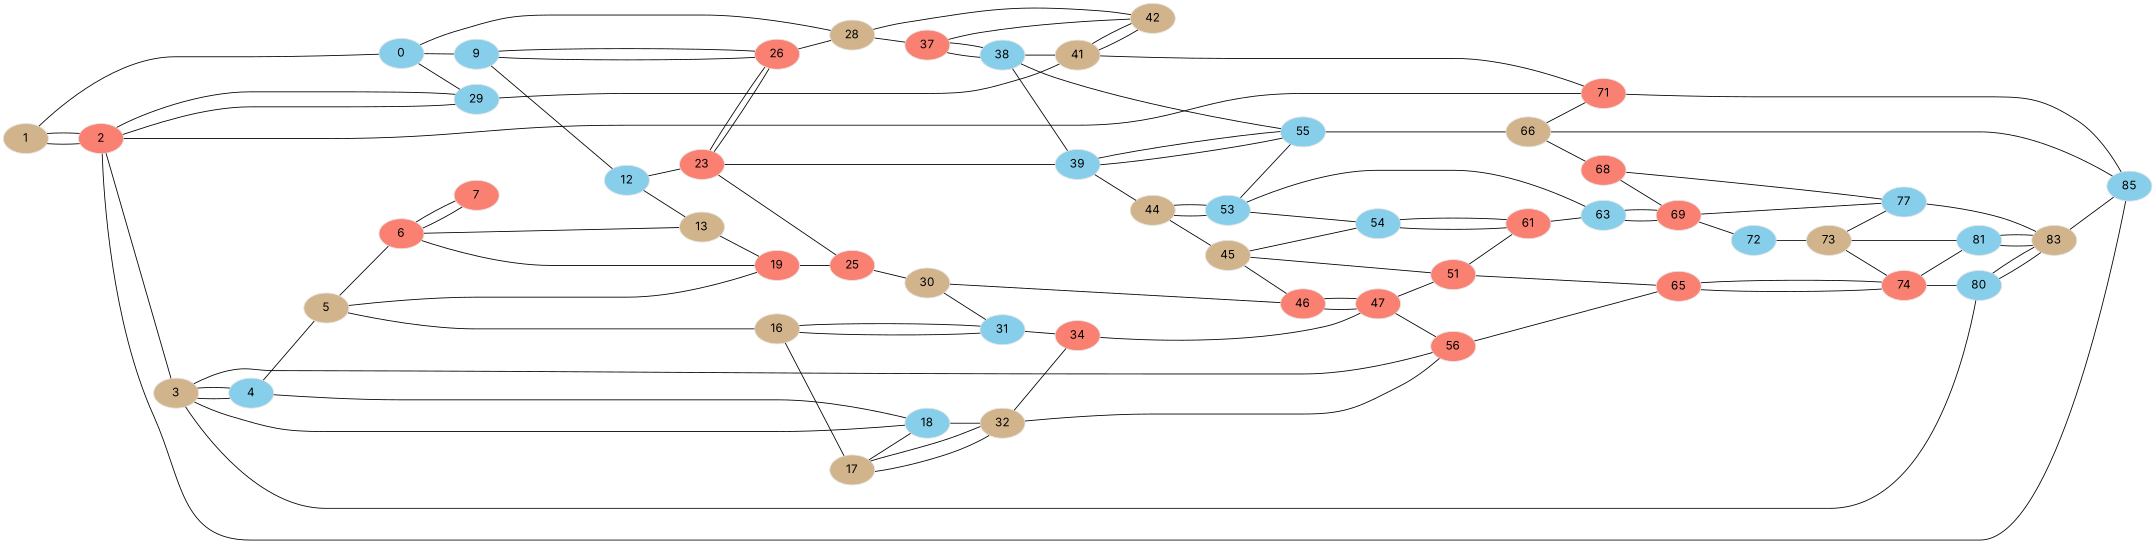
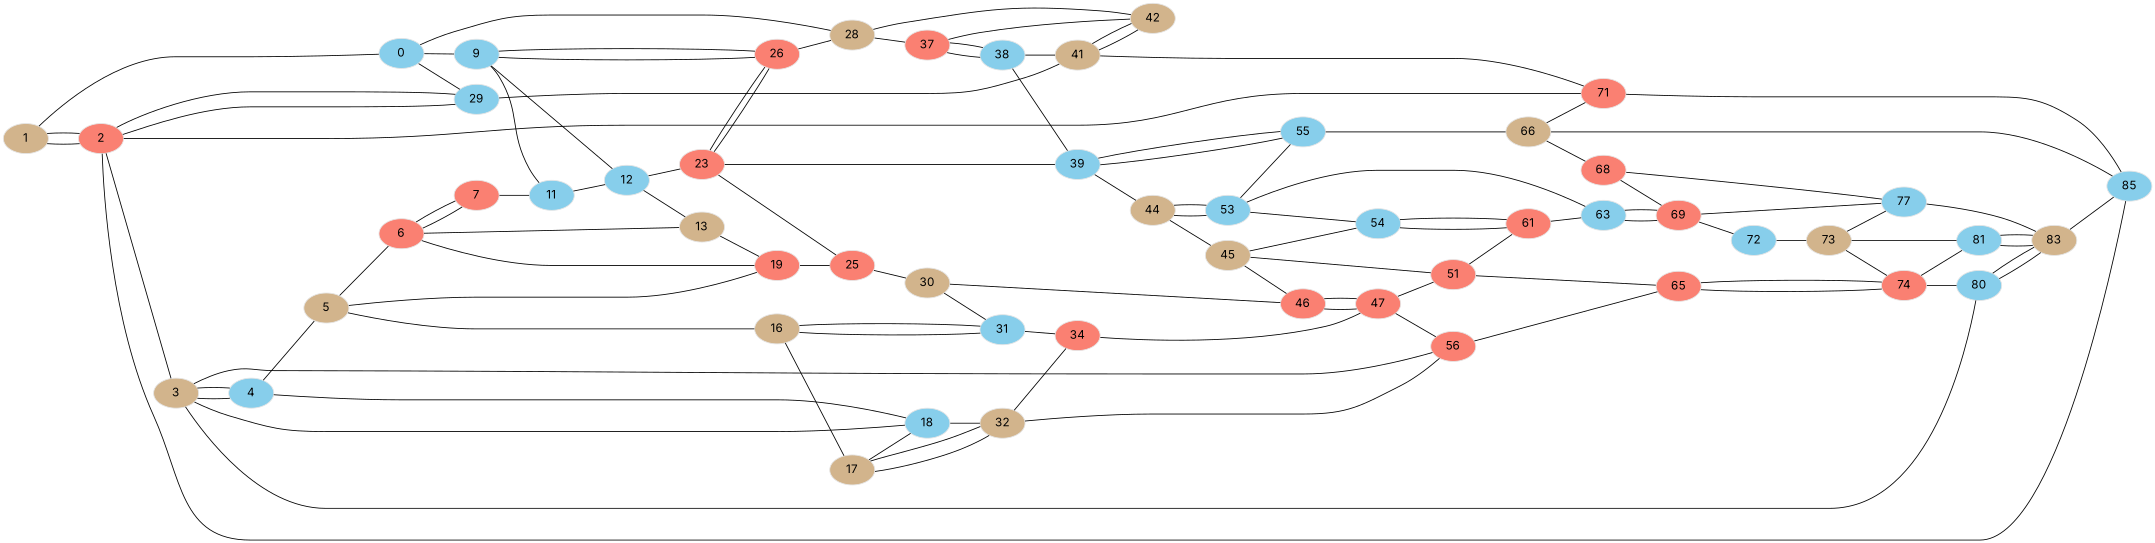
  graph {
    fontname=Inter
    rankdir=LR
    node [color=gray90 fillcolor=salmon fontname=Inter style=filled]
    edge [fontname=Inter]
    1 [fillcolor=tan]
    2 [super="+70"]
    n3 [fillcolor=skyblue label=0 super="+27"]
    3 [fillcolor=tan super="+58"]
    29 [fillcolor=skyblue]
    71 [super="+76"]
    85 [fillcolor=skyblue super="+86"]
    9 [fillcolor=skyblue super="+10"]
    28 [fillcolor=tan super="+36"]
    4 [fillcolor=skyblue]
    18 [fillcolor=skyblue super="+20"]
    n12 [label=56 super="+60"]
    80 [fillcolor=skyblue]
    41 [fillcolor=tan super="+48"]
    5 [fillcolor=tan super="+15"]
    32 [fillcolor=tan super="+35"]
    65
    83 [fillcolor=tan super="+84"]
    6 [super="+14"]
    16 [fillcolor=tan]
    19 [super="+22"]
    7
    13 [fillcolor=tan]
    17 [fillcolor=tan]
    31 [fillcolor=skyblue super="+33"]
    25
+   11 [fillcolor=skyblue]
    12 [fillcolor=skyblue super="+21"]
    26
    37
    42 [fillcolor=tan]
    23 [super="+24"]
    39 [fillcolor=skyblue super="+40"]
    34
    30 [fillcolor=tan super="+43"]
    55 [fillcolor=skyblue super="+59"]
    44 [fillcolor=tan]
    46
    38 [fillcolor=skyblue super="+49"]
    47 [super="+52"]
    51 [super="+62"]
    66 [fillcolor=tan super="+67"]
    45 [fillcolor=tan super="+50"]
    53 [fillcolor=skyblue super="+56"]
    54 [fillcolor=skyblue]
    63 [fillcolor=skyblue]
    61 [super="+64"]
    74 [super="+79"]
    69 [super="+75"]
    68
    72 [fillcolor=skyblue]
    73 [fillcolor=tan super="+78"]
    77 [fillcolor=skyblue super="+82"]
    81 [fillcolor=skyblue]
    1 -- 2
    1 -- 2
    1 -- n3
    2 -- 3 [weight=2]
    2 -- 29
    2 -- 29
    2 -- 71
    2 -- 85
    n3 -- 29
    n3 -- 9
    n3 -- 28
    3 -- 4
    3 -- 4
    3 -- 18
    3 -- n12
    3 -- 80
    29 -- 41
    71 -- 85
+   9 -- 11
    9 -- 12
    9 -- 26
    9 -- 26
    28 -- 37
    28 -- 42
    4 -- 18
    4 -- 5
    18 -- 32
    n12 -- 65
    80 -- 83
    80 -- 83
    41 -- 71
    41 -- 42
    41 -- 42
    5 -- 6
    5 -- 16
    5 -- 19
    32 -- n12
    32 -- 34
    65 -- 74
    65 -- 74
    83 -- 85
    6 -- 19
    6 -- 7
    6 -- 7
    6 -- 13
    16 -- 17
    16 -- 31
    16 -- 31
    19 -- 25
+   7 -- 11
    13 -- 19
    17 -- 18
    17 -- 32
    17 -- 32
    31 -- 34
    25 -- 30
+   11 -- 12
    12 -- 13
    12 -- 23
    26 -- 28
    37 -- 42
    37 -- 38
    37 -- 38
    23 -- 25
    23 -- 26
    23 -- 26
    23 -- 39
    39 -- 55
    39 -- 55
    39 -- 44
    34 -- 47
    30 -- 31 [weight=2]
    30 -- 46
    55 -- 66
    44 -- 45
    44 -- 53
    44 -- 53
    46 -- 47
    46 -- 47
    38 -- 41
    38 -- 39
-   38 -- 55
    47 -- n12
    47 -- 51
    51 -- 65
    51 -- 61
    66 -- 71
    66 -- 85
    66 -- 68
    45 -- 46
    45 -- 51
    45 -- 54
    53 -- 55
    53 -- 54
    53 -- 63
    54 -- 61
    54 -- 61
    63 -- 69
    63 -- 69
    61 -- 63
    74 -- 80
    74 -- 81
    69 -- 72
    69 -- 77
    68 -- 69
    68 -- 77
    72 -- 73
    73 -- 74
    73 -- 77
    73 -- 81
    77 -- 83
    81 -- 83
    81 -- 83
  }
